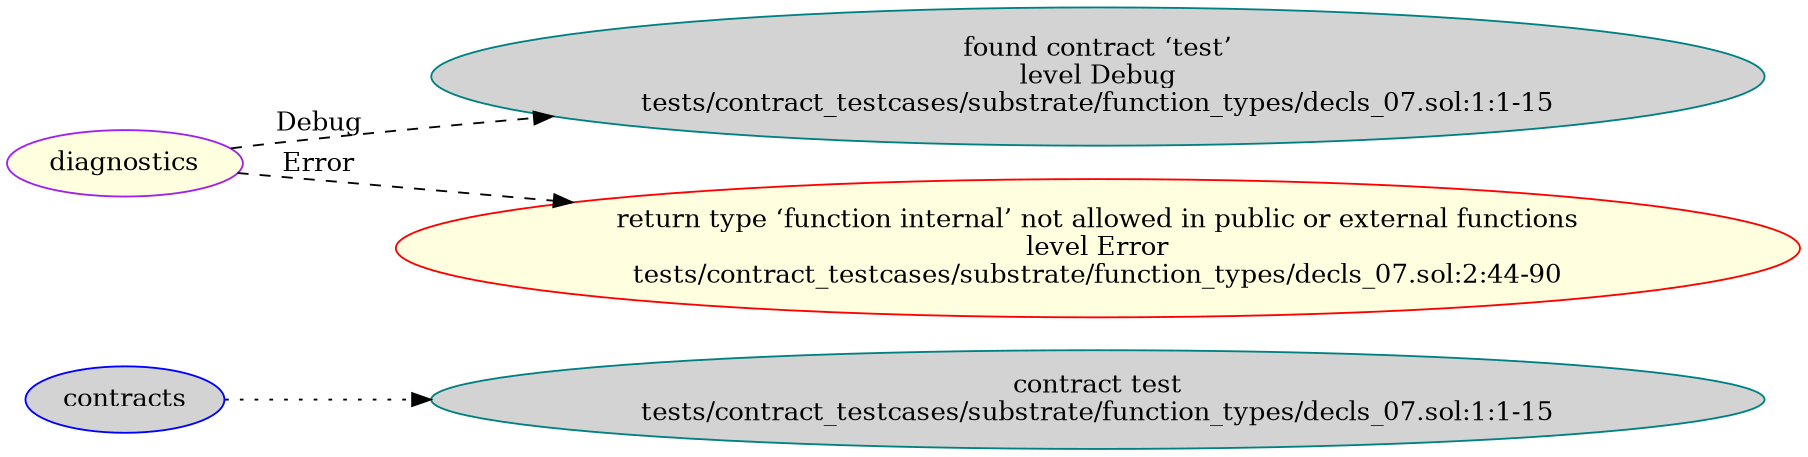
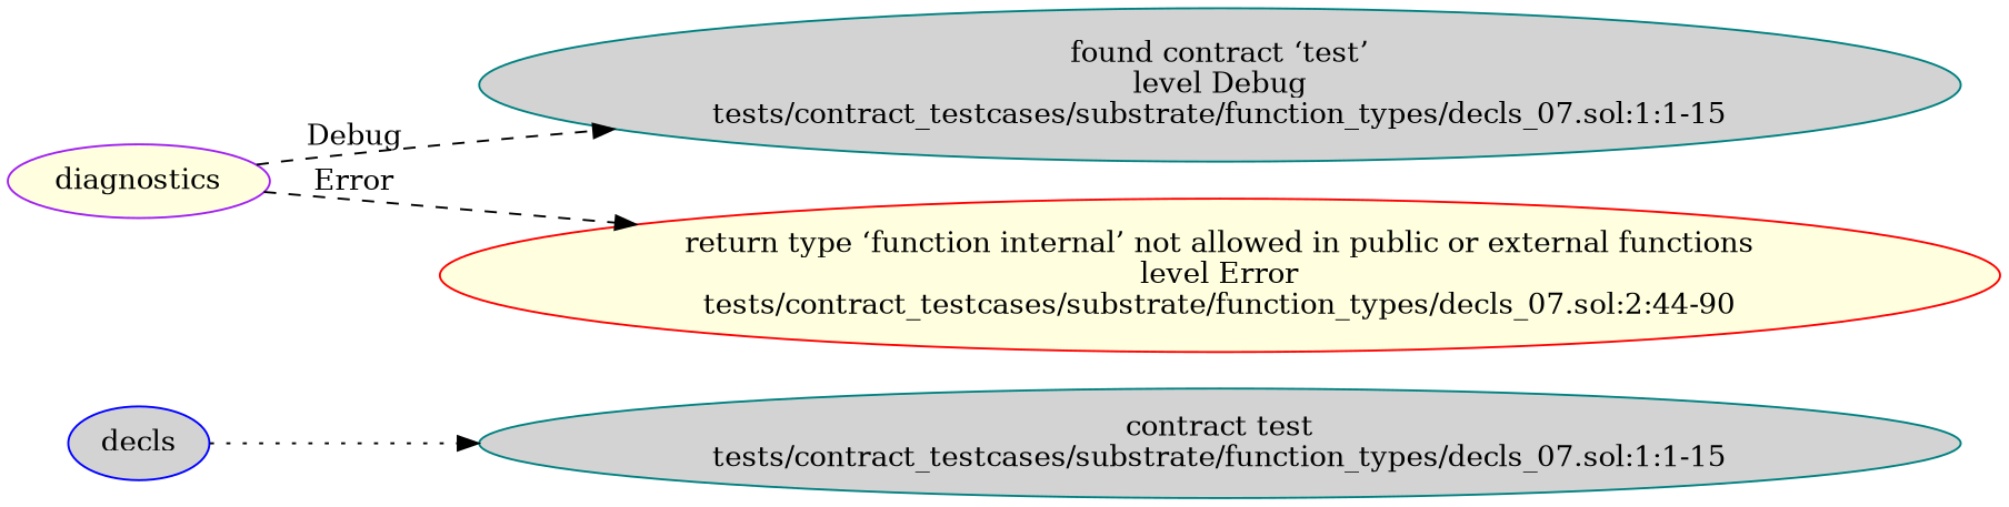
  strict digraph {
    rankdir=LR
    node [style=filled fillcolor=lightgrey color=teal]
    edge [style=dashed]
    n1 [label="contract test\ntests/contract_testcases/substrate/function_types/decls_07.sol:1:1-15"]
    n2 [label="found contract ‘test’\nlevel Debug\ntests/contract_testcases/substrate/function_types/decls_07.sol:1:1-15"]
    n3 [label="return type ‘function internal’ not allowed in public or external functions\nlevel Error\ntests/contract_testcases/substrate/function_types/decls_07.sol:2:44-90" fillcolor=lightyellow color=red]
-   contracts [color=blue]
+   contracts [color=blue label=decls]
    diagnostics [fillcolor=lightyellow color=purple]
    contracts -> n1 [style=dotted]
    diagnostics -> n2 [label=Debug]
    diagnostics -> n3 [label=Error]
  }
